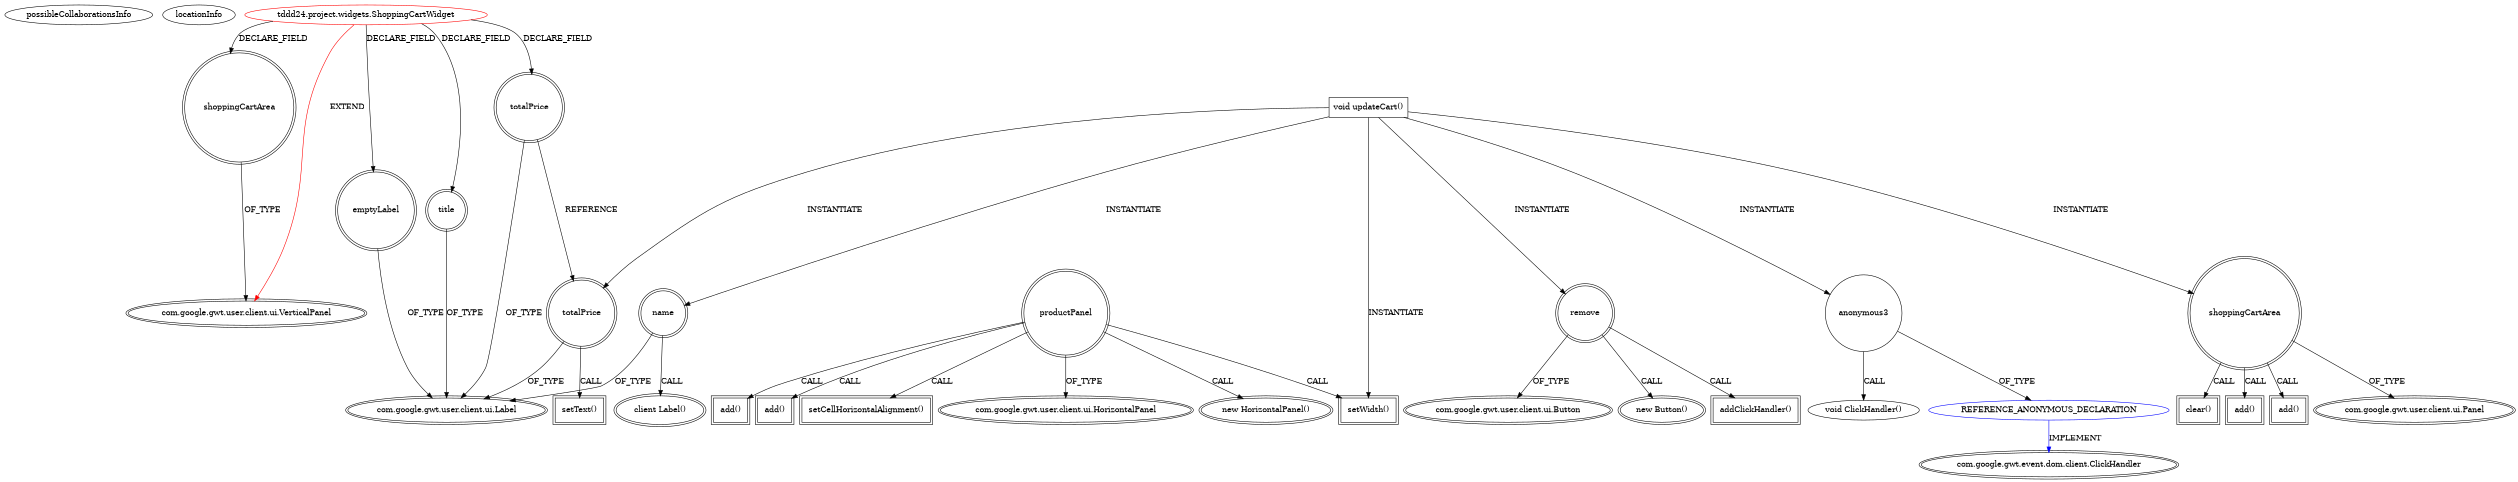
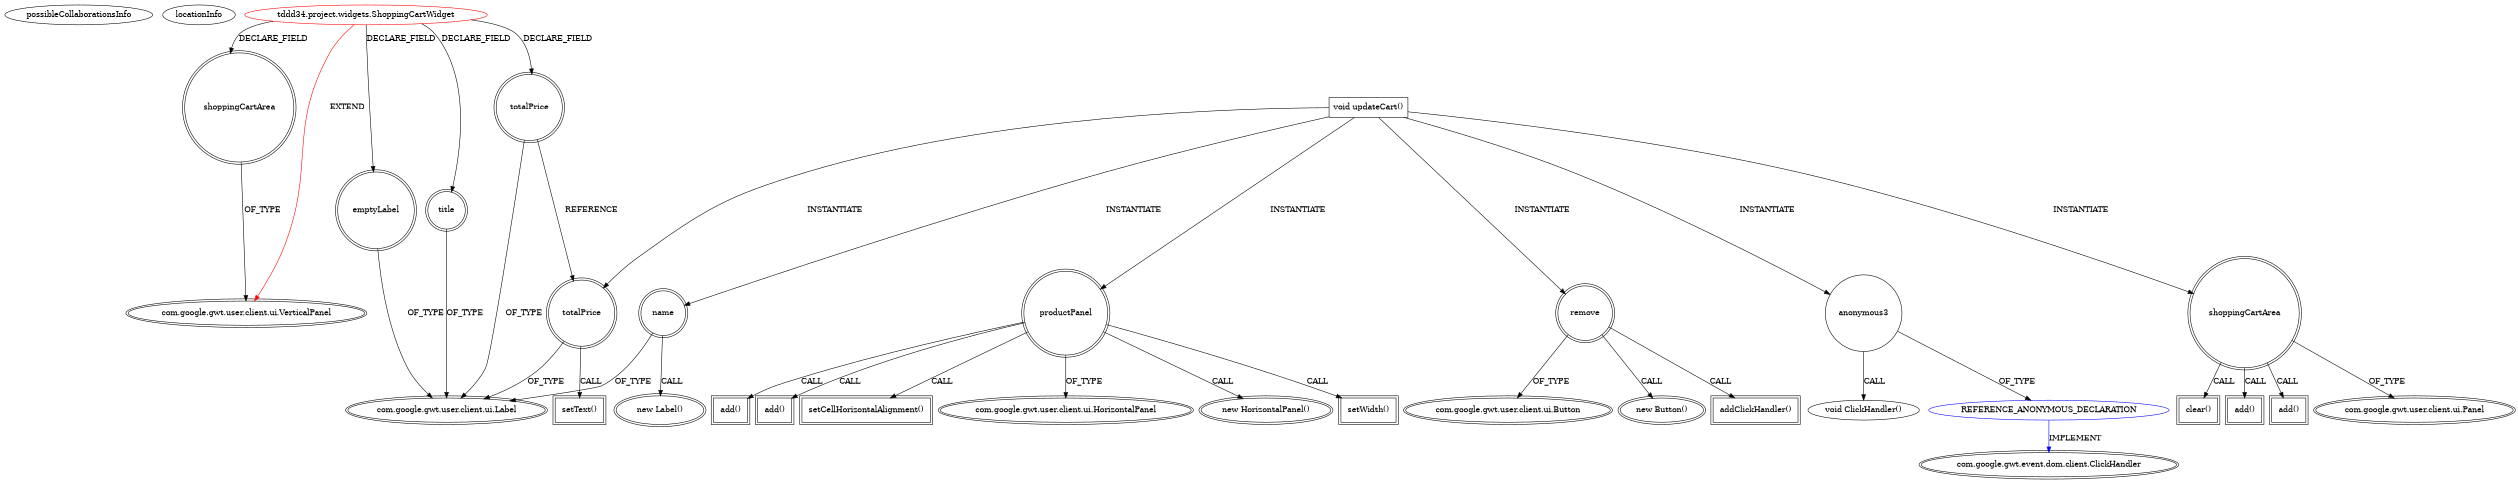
  digraph {
    node [isFrameworkType=true vertexType=INSIDE_CALL peripheries=2]
    possibleCollaborationsInfo [0="75~CLIENT_METHOD_DECLARATION-INSTANTIATION-~com.google.gwt.user.client.ui.VerticalPanel ~com.google.gwt.event.dom.client.ClickHandler ~false~true" isFrameworkType="" vertexType="" peripheries=""]
    locationInfo [contextSignature=ShoppingCartWidget filePath="/CarlRazmus-WebStore/WebStore-master/src/tddd24/project/widgets/ShoppingCartWidget.java" graphId=75 projectName="CarlRazmus-WebStore" isFrameworkType="" vertexType="" peripheries=""]
-   n3 [color=red isFrameworkType=false label="tddd24.project.widgets.ShoppingCartWidget" vertexType=ROOT_CLIENT_CLASS_DECLARATION peripheries=""]
+   n3 [color=red isFrameworkType=false label="tddd34.project.widgets.ShoppingCartWidget" vertexType=ROOT_CLIENT_CLASS_DECLARATION peripheries=""]
    n4 [label="com.google.gwt.user.client.ui.VerticalPanel" vertexType=FRAMEWORK_CLASS_TYPE]
    n5 [label=emptyLabel shape=circle vertexType=FIELD_DECLARATION]
    n6 [label=shoppingCartArea shape=circle vertexType=FIELD_DECLARATION]
    n7 [label=title shape=circle vertexType=FIELD_DECLARATION]
    n8 [label=totalPrice shape=circle vertexType=FIELD_DECLARATION]
    n9 [label="com.google.gwt.user.client.ui.Label" vertexType=FRAMEWORK_CLASS_TYPE]
    n10 [label=totalPrice shape=circle vertexType=VARIABLE_EXPRESION]
    n11 [isFrameworkType=false label="void updateCart()" shape=box vertexType=CLIENT_METHOD_DECLARATION peripheries=""]
    n12 [label=shoppingCartArea shape=circle vertexType=VARIABLE_EXPRESION]
    n13 [label=productPanel shape=circle vertexType=VARIABLE_EXPRESION]
    n14 [label=name shape=circle vertexType=VARIABLE_EXPRESION]
    n15 [label=remove shape=circle vertexType=VARIABLE_EXPRESION]
    n16 [isFrameworkType=false label=anonymous3 shape=circle vertexType=VARIABLE_EXPRESION peripheries=""]
    n17 [label="com.google.gwt.user.client.ui.HorizontalPanel" vertexType=FRAMEWORK_CLASS_TYPE]
    n18 [label="setText()" shape=box]
    n19 [label="com.google.gwt.user.client.ui.Panel" vertexType=FRAMEWORK_CLASS_TYPE]
    n20 [label="clear()" shape=box]
    n21 [label="add()" shape=box]
    n22 [label="add()" shape=box]
    n23 [label="new HorizontalPanel()" vertexType=CONSTRUCTOR_CALL]
    n24 [label="setWidth()" shape=box]
    n25 [label="add()" shape=box]
    n26 [label="add()" shape=box]
    n27 [label="setCellHorizontalAlignment()" shape=box]
-   n28 [label="client Label()" vertexType=CONSTRUCTOR_CALL]
+   n28 [label="new Label()" vertexType=CONSTRUCTOR_CALL]
    n29 [label="com.google.gwt.user.client.ui.Button" vertexType=FRAMEWORK_CLASS_TYPE]
    n30 [label="new Button()" vertexType=CONSTRUCTOR_CALL]
    n31 [label="addClickHandler()" shape=box]
    n32 [color=blue isFrameworkType=false label=REFERENCE_ANONYMOUS_DECLARATION vertexType=REFERENCE_ANONYMOUS_DECLARATION peripheries=""]
    n33 [isFrameworkType=false label="void ClickHandler()" vertexType=CONSTRUCTOR_CALL peripheries=""]
    n34 [label="com.google.gwt.event.dom.client.ClickHandler" vertexType=FRAMEWORK_INTERFACE_TYPE]
    n3 -> n4 [color=red label=EXTEND]
    n3 -> n5 [label=DECLARE_FIELD]
    n3 -> n6 [label=DECLARE_FIELD]
    n3 -> n7 [label=DECLARE_FIELD]
    n3 -> n8 [label=DECLARE_FIELD]
    n5 -> n9 [label=OF_TYPE]
    n6 -> n4 [label=OF_TYPE]
    n7 -> n9 [label=OF_TYPE]
    n8 -> n9 [label=OF_TYPE]
    n8 -> n10 [label=REFERENCE]
    n10 -> n9 [label=OF_TYPE]
    n10 -> n18 [label=CALL]
    n11 -> n10 [label=INSTANTIATE]
    n11 -> n12 [label=INSTANTIATE]
-   n11 -> n24 [label=INSTANTIATE]
+   n11 -> n13 [label=INSTANTIATE]
    n11 -> n14 [label=INSTANTIATE]
    n11 -> n15 [label=INSTANTIATE]
    n11 -> n16 [label=INSTANTIATE]
    n12 -> n19 [label=OF_TYPE]
    n12 -> n20 [label=CALL]
    n12 -> n21 [label=CALL]
    n12 -> n22 [label=CALL]
    n13 -> n17 [label=OF_TYPE]
    n13 -> n23 [label=CALL]
    n13 -> n24 [label=CALL]
    n13 -> n25 [label=CALL]
    n13 -> n26 [label=CALL]
    n13 -> n27 [label=CALL]
    n14 -> n9 [label=OF_TYPE]
    n14 -> n28 [label=CALL]
    n15 -> n29 [label=OF_TYPE]
    n15 -> n30 [label=CALL]
    n15 -> n31 [label=CALL]
    n16 -> n32 [label=OF_TYPE]
    n16 -> n33 [label=CALL]
    n32 -> n34 [color=blue label=IMPLEMENT]
  }
